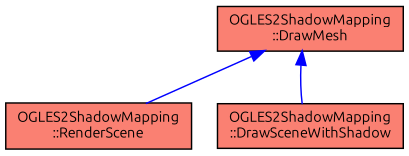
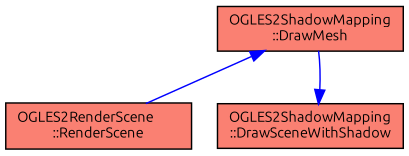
  digraph {
    fontname=Ubuntu
    rankdir=TB
    node [color=black fillcolor=salmon fontname=Ubuntu fontsize=10 shape=record style=filled]
    edge [color=blue dir=back fontname=Ubuntu fontsize=10 labelfontname=Helvetica labelfontsize=10 style=solid]
    n1 [fontcolor=black height=0.2 label="OGLES2ShadowMapping\l::DrawMesh" width=0.4]
-   n2 [height=0.2 label="OGLES2ShadowMapping\l::RenderScene" width=0.4]
+   n2 [height=0.2 label="OGLES2RenderScene\l::RenderScene" width=0.4]
    n3 [height=0.2 label="OGLES2ShadowMapping\l::DrawSceneWithShadow" width=0.4]
    n1 -> n2
-   n1 -> n3
+   n3 -> n1
  }
